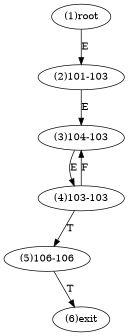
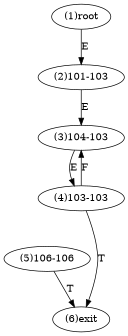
  digraph {
    n1 [label="(1)root"]
    n2 [label="(2)101-103"]
    n3 [label="(3)104-103"]
    n4 [label="(4)103-103"]
    n5 [label="(5)106-106"]
    n6 [label="(6)exit"]
    n1 -> n2 [label=E]
    n2 -> n3 [label=E]
    n3 -> n4 [label=E]
    n4 -> n3 [label=F]
-   n4 -> n5 [label=T]
+   n4 -> n6 [label=T]
    n5 -> n6 [label=T]
  }
